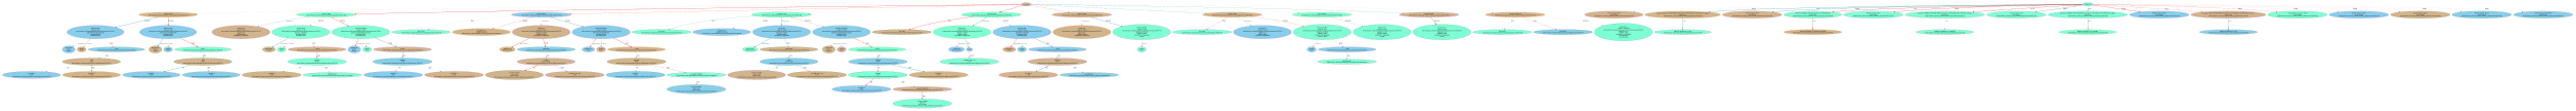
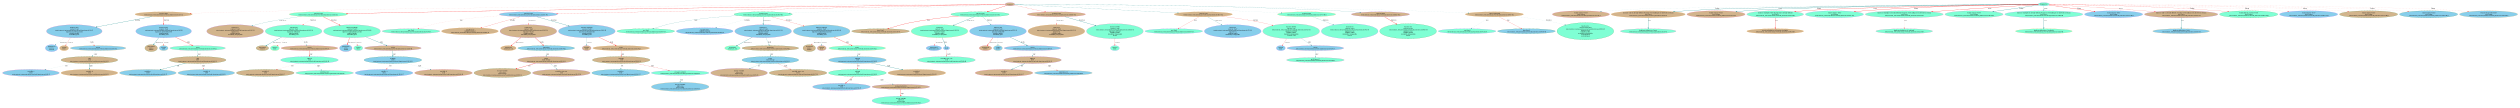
  strict digraph {
    fontname="Noto Serif"
    node [color=purple fillcolor=tan fontname="Noto Serif" style=filled]
    edge [color=red fontname="Noto Serif" style=bold]
    n1 [color=darkorange label="contract Test1\ntests/contract_testcases/solana/overload_functions.sol:2:1-11:2"]
    n2 [color=deeppink fillcolor=skyblue label="function sum\ncontract: Test1\ntests/contract_testcases/solana/overload_functions.sol:3:5-63\nsignature sum(int32,int32)\nvisibility public\nmutability pure"]
    n3 [fillcolor=skyblue label="function sum\ncontract: Test1\ntests/contract_testcases/solana/overload_functions.sol:8:5-63\nsignature sum(int64,int64)\nvisibility public\nmutability pure"]
    n4 [fillcolor=skyblue label="parameters\nint32 a\nint32 b"]
    n5 [color=darkorange label="returns\nint32 "]
    n6 [color=darkorange fillcolor=skyblue label="return\ntests/contract_testcases/solana/overload_functions.sol:4:9-21"]
    n7 [color=darkgreen label="parameters\nint64 a\nint64 b"]
    n8 [color=darkorange fillcolor=skyblue label="returns\nint64 "]
    n9 [color=deeppink fillcolor=aquamarine label="return\ntests/contract_testcases/solana/overload_functions.sol:9:9-21"]
    n10 [color=darkgreen label="add\nint32\ntests/contract_testcases/solana/overload_functions.sol:4:16-21"]
    n11 [color=deeppink fillcolor=skyblue label="variable: a\nint32\ntests/contract_testcases/solana/overload_functions.sol:4:16-17"]
    n12 [color=darkorange label="variable: b\nint32\ntests/contract_testcases/solana/overload_functions.sol:4:20-21"]
    n13 [color=darkgreen label="add\nint64\ntests/contract_testcases/solana/overload_functions.sol:9:16-21"]
    n14 [color=darkorange fillcolor=skyblue label="variable: a\nint64\ntests/contract_testcases/solana/overload_functions.sol:9:16-17"]
    n15 [color=darkorange fillcolor=skyblue label="variable: b\nint64\ntests/contract_testcases/solana/overload_functions.sol:9:20-21"]
    n16 [color=darkorange fillcolor=aquamarine label="contract Test2\ntests/contract_testcases/solana/overload_functions.sol:13:1-25:2"]
    n17 [label="constructor \ncontract: Test2\ntests/contract_testcases/solana/overload_functions.sol:14:5-19\nsignature ()\nvisibility public\nmutability nonpayable"]
    n18 [color=deeppink fillcolor=aquamarine label="function sub\ncontract: Test2\ntests/contract_testcases/solana/overload_functions.sol:18:5-54\nsignature sub(int32)\nvisibility public\nmutability pure"]
    n19 [color=deeppink fillcolor=aquamarine label="function multiply\ncontract: Test2\ntests/contract_testcases/solana/overload_functions.sol:22:5-68\nsignature multiply(int32,int32)\nvisibility public\nmutability pure"]
    n20 [color=darkgreen label="parameters\nint32 d"]
    n21 [color=darkorange fillcolor=aquamarine label="returns\nint32 "]
    n22 [color=deeppink label="return\ntests/contract_testcases/solana/overload_functions.sol:19:9-19"]
    n23 [color=deeppink fillcolor=skyblue label="parameters\nint32 a\nint32 b"]
    n24 [color=deeppink fillcolor=aquamarine label="returns\nint32 "]
    n25 [label="return\ntests/contract_testcases/solana/overload_functions.sol:23:9-19"]
    n26 [fillcolor=aquamarine label="subtract\nint32\ntests/contract_testcases/solana/overload_functions.sol:19:16-19"]
    n27 [color=darkgreen label="variable: d\nint32\ntests/contract_testcases/solana/overload_functions.sol:19:16-17"]
    n28 [color=deeppink fillcolor=aquamarine label="int32 literal: 2\ntests/contract_testcases/solana/overload_functions.sol:19:18-19"]
    n29 [color=darkgreen fillcolor=skyblue label="multiply\nint32\ntests/contract_testcases/solana/overload_functions.sol:23:16-19"]
    n30 [fillcolor=skyblue label="variable: a\nint32\ntests/contract_testcases/solana/overload_functions.sol:23:16-17"]
    n31 [color=deeppink label="variable: b\nint32\ntests/contract_testcases/solana/overload_functions.sol:23:18-19"]
    n32 [color=deeppink fillcolor=skyblue label="contract Test3\ntests/contract_testcases/solana/overload_functions.sol:27:1-37:2"]
    n33 [color=deeppink fillcolor=aquamarine label="base Test2\ntests/contract_testcases/solana/overload_functions.sol:27:19-24"]
    n34 [color=darkorange label="variable state\nvisibility internal\ntests/contract_testcases/solana/overload_functions.sol:28:5-16"]
    n35 [label="constructor \ncontract: Test3\ntests/contract_testcases/solana/overload_functions.sol:29:5-34\nsignature (int32)\nvisibility public\nmutability nonpayable"]
    n36 [color=deeppink fillcolor=skyblue label="function multiply\ncontract: Test3\ntests/contract_testcases/solana/overload_functions.sol:34:5-59\nsignature multiply(int32)\nvisibility public\nmutability pure"]
    n37 [color=darkorange label="parameters\nint32 state_var"]
    n38 [color=darkgreen fillcolor=skyblue label="expression\ntests/contract_testcases/solana/overload_functions.sol:30:9-26"]
-   n39 [color=deeppink fillcolor=skyblue label="parameters\nint32 c"]
    n40 [label="returns\nint32 "]
    n41 [color=darkorange label="return\ntests/contract_testcases/solana/overload_functions.sol:35:9-23"]
    n42 [label="assign\nint32 storage\ntests/contract_testcases/solana/overload_functions.sol:30:9-14"]
    n43 [color=darkgreen label="storage variable\nTest3.state\nint32 storage\ntests/contract_testcases/solana/overload_functions.sol:30:9-14"]
    n44 [label="variable: state_var\nint32\ntests/contract_testcases/solana/overload_functions.sol:30:17-26"]
    n45 [color=darkgreen label="multiply\nint32\ntests/contract_testcases/solana/overload_functions.sol:35:16-23"]
    n46 [color=darkgreen fillcolor=skyblue label="variable: c\nint32\ntests/contract_testcases/solana/overload_functions.sol:35:16-17"]
    n47 [fillcolor=aquamarine label="storage load int32\ntests/contract_testcases/solana/overload_functions.sol:35:18-23"]
    n48 [color=darkorange fillcolor=skyblue label="storage variable\nTest3.state\nint32 storage\ntests/contract_testcases/solana/overload_functions.sol:35:18-23"]
    n49 [color=darkgreen fillcolor=aquamarine label="contract Test4\ntests/contract_testcases/solana/overload_functions.sol:39:1-49:2"]
    n50 [color=darkgreen fillcolor=aquamarine label="base Test2\ntests/contract_testcases/solana/overload_functions.sol:39:19-24"]
    n51 [fillcolor=skyblue label="variable state\nvisibility internal\ntests/contract_testcases/solana/overload_functions.sol:40:5-16"]
    n52 [color=deeppink fillcolor=skyblue label="constructor \ncontract: Test4\ntests/contract_testcases/solana/overload_functions.sol:41:5-34\nsignature (int32)\nvisibility public\nmutability nonpayable"]
    n53 [color=darkorange fillcolor=skyblue label="function multiply\ncontract: Test4\ntests/contract_testcases/solana/overload_functions.sol:46:5-68\nsignature multiply(int32,int32)\nvisibility public\nmutability pure"]
    n54 [color=darkorange fillcolor=aquamarine label="parameters\nint32 state_var"]
    n55 [color=darkgreen label="expression\ntests/contract_testcases/solana/overload_functions.sol:42:9-26"]
    n56 [color=darkgreen label="parameters\nint32 a\nint32 b"]
    n57 [label="returns\nint32 "]
    n58 [color=darkorange fillcolor=aquamarine label="return\ntests/contract_testcases/solana/overload_functions.sol:47:9-25"]
    n59 [color=darkgreen fillcolor=skyblue label="assign\nint32 storage\ntests/contract_testcases/solana/overload_functions.sol:42:9-14"]
    n60 [label="storage variable\nTest4.state\nint32 storage\ntests/contract_testcases/solana/overload_functions.sol:42:9-14"]
    n61 [color=darkgreen label="variable: state_var\nint32\ntests/contract_testcases/solana/overload_functions.sol:42:17-26"]
    n62 [color=darkorange fillcolor=skyblue label="multiply\nint32\ntests/contract_testcases/solana/overload_functions.sol:47:16-25"]
    n63 [color=darkgreen fillcolor=aquamarine label="multiply\nint32\ntests/contract_testcases/solana/overload_functions.sol:47:16-23"]
    n64 [color=darkorange label="variable: b\nint32\ntests/contract_testcases/solana/overload_functions.sol:47:24-25"]
    n65 [color=deeppink fillcolor=skyblue label="variable: a\nint32\ntests/contract_testcases/solana/overload_functions.sol:47:16-17"]
    n66 [label="storage load int32\ntests/contract_testcases/solana/overload_functions.sol:47:18-23"]
    n67 [fillcolor=aquamarine label="storage variable\nTest4.state\nint32 storage\ntests/contract_testcases/solana/overload_functions.sol:47:18-23"]
    n68 [color=darkgreen fillcolor=aquamarine label="contract Test5\ntests/contract_testcases/solana/overload_functions.sol:51:1-58:2"]
    n69 [color=darkgreen label="base Test3\ntests/contract_testcases/solana/overload_functions.sol:51:19-24"]
    n70 [color=darkorange fillcolor=aquamarine label="constructor \ncontract: Test5\ntests/contract_testcases/solana/overload_functions.sol:52:5-50\nsignature (int32)\nvisibility public\nmutability nonpayable"]
    n71 [fillcolor=skyblue label="function sub\ncontract: Test5\ntests/contract_testcases/solana/overload_functions.sol:55:5-54\nsignature sub(int64)\nvisibility public\nmutability pure"]
    n72 [fillcolor=skyblue label="parameters\nint32 state_var"]
    n73 [fillcolor=skyblue label=Test3]
    n74 [color=deeppink label="parameters\nint64 e"]
    n75 [color=darkorange fillcolor=skyblue label="returns\nint64 "]
    n76 [color=deeppink fillcolor=skyblue label="return\ntests/contract_testcases/solana/overload_functions.sol:56:9-19"]
    n77 [color=deeppink fillcolor=aquamarine label="variable: state_var\nint32\ntests/contract_testcases/solana/overload_functions.sol:52:40-49"]
    n78 [label="subtract\nint64\ntests/contract_testcases/solana/overload_functions.sol:56:16-19"]
    n79 [color=deeppink label="variable: e\nint64\ntests/contract_testcases/solana/overload_functions.sol:56:16-17"]
    n80 [color=darkorange fillcolor=skyblue label="int64 literal: 2\ntests/contract_testcases/solana/overload_functions.sol:56:18-19"]
    n81 [color=deeppink label="contract Test6\ntests/contract_testcases/solana/overload_functions.sol:60:1-64:2"]
    n82 [color=darkorange label="constructor \ncontract: Test6\ntests/contract_testcases/solana/overload_functions.sol:61:5-19\nsignature ()\nvisibility public\nmutability nonpayable"]
    n83 [color=deeppink fillcolor=aquamarine label="function doThis\ncontract: Test6\ntests/contract_testcases/solana/overload_functions.sol:63:5-53\nsignature doThis()\nvisibility public\nmutability nonpayable\nvirtual"]
    n84 [fillcolor=aquamarine label="returns\nint32 "]
    n85 [color=darkorange label="contract Test7\ntests/contract_testcases/solana/overload_functions.sol:66:1-75:2"]
    n86 [fillcolor=aquamarine label="base Test6\ntests/contract_testcases/solana/overload_functions.sol:66:19-24"]
    n87 [fillcolor=skyblue label="constructor \ncontract: Test7\ntests/contract_testcases/solana/overload_functions.sol:67:5-19\nsignature ()\nvisibility public\nmutability nonpayable"]
    n88 [color=deeppink fillcolor=aquamarine label="function doThis\ncontract: Test7\ntests/contract_testcases/solana/overload_functions.sol:72:5-61\nsignature doThis()\nvisibility public\nmutability nonpayable\noverride Test6"]
    n89 [fillcolor=skyblue label="returns\nint32 "]
    n90 [color=deeppink fillcolor=skyblue label="return\ntests/contract_testcases/solana/overload_functions.sol:73:9-17"]
    n91 [color=deeppink fillcolor=aquamarine label="int32 literal: 7\ntests/contract_testcases/solana/overload_functions.sol:73:16-17"]
    n92 [color=darkorange fillcolor=aquamarine label="contract Base1\ntests/contract_testcases/solana/overload_functions.sol:77:1-80:2"]
    n93 [fillcolor=aquamarine label="function foo\ncontract: Base1\ntests/contract_testcases/solana/overload_functions.sol:79:5-34\nsignature foo()\nvisibility public\nmutability nonpayable\nvirtual"]
    n94 [label="contract Base2\ntests/contract_testcases/solana/overload_functions.sol:82:1-85:2"]
    n95 [color=darkgreen fillcolor=aquamarine label="function foo\ncontract: Base2\ntests/contract_testcases/solana/overload_functions.sol:84:5-34\nsignature foo()\nvisibility public\nmutability nonpayable\nvirtual"]
    n96 [color=darkorange label="contract Inherited\ntests/contract_testcases/solana/overload_functions.sol:87:1-91:2"]
    n97 [fillcolor=aquamarine label="base Base1\ntests/contract_testcases/solana/overload_functions.sol:87:23-28"]
    n98 [color=darkgreen fillcolor=skyblue label="base Base2\ntests/contract_testcases/solana/overload_functions.sol:87:30-35"]
    n99 [color=darkgreen fillcolor=aquamarine label="function foo\ncontract: Inherited\ntests/contract_testcases/solana/overload_functions.sol:90:5-49\nsignature foo()\nvisibility public\nmutability nonpayable\noverride Base1\noverride Base2"]
    n100 [color=deeppink label="found contract 'Test1'\nlevel Debug\ntests/contract_testcases/solana/overload_functions.sol:2:1-11:2"]
    n101 [color=darkorange label="function 'sum' is already defined. Function overloading is not allowed on Solana\nlevel Error\ntests/contract_testcases/solana/overload_functions.sol:8:5-63"]
    n102 [color=deeppink fillcolor=aquamarine label="duplicate definition of 'sum'\ntests/contract_testcases/solana/overload_functions.sol:3:5-63"]
    n103 [color=deeppink label="found contract 'Test2'\nlevel Debug\ntests/contract_testcases/solana/overload_functions.sol:13:1-25:2"]
    n104 [color=deeppink fillcolor=aquamarine label="function 'multiply' with this signature already defined\nlevel Error\ntests/contract_testcases/solana/overload_functions.sol:22:5-68"]
    n105 [color=darkorange label="previous definition of function 'multiply'\ntests/contract_testcases/solana/overload_functions.sol:46:5-68"]
    n106 [fillcolor=aquamarine label="found contract 'Test3'\nlevel Debug\ntests/contract_testcases/solana/overload_functions.sol:27:1-37:2"]
    n107 [color=deeppink fillcolor=aquamarine label="function 'multiply' is already defined. Function overloading is not allowed on Solana\nlevel Error\ntests/contract_testcases/solana/overload_functions.sol:34:5-59"]
    n108 [color=deeppink fillcolor=aquamarine label="duplicate definition of 'multiply'\ntests/contract_testcases/solana/overload_functions.sol:22:5-68"]
    n109 [color=deeppink fillcolor=aquamarine label="found contract 'Test4'\nlevel Debug\ntests/contract_testcases/solana/overload_functions.sol:39:1-49:2"]
    n110 [fillcolor=aquamarine label="function 'multiply' is already defined. Function overloading is not allowed on Solana\nlevel Error\ntests/contract_testcases/solana/overload_functions.sol:46:5-68"]
    n111 [color=darkorange fillcolor=aquamarine label="duplicate definition of 'multiply'\ntests/contract_testcases/solana/overload_functions.sol:22:5-68"]
    n112 [fillcolor=skyblue label="found contract 'Test5'\nlevel Debug\ntests/contract_testcases/solana/overload_functions.sol:51:1-58:2"]
    n113 [label="function 'sub' is already defined. Function overloading is not allowed on Solana\nlevel Error\ntests/contract_testcases/solana/overload_functions.sol:55:5-54"]
    n114 [color=darkorange fillcolor=skyblue label="duplicate definition of 'sub'\ntests/contract_testcases/solana/overload_functions.sol:18:5-54"]
    n115 [color=darkgreen fillcolor=aquamarine label="found abstract contract 'Test6'\nlevel Debug\ntests/contract_testcases/solana/overload_functions.sol:60:1-64:2"]
    n116 [fillcolor=skyblue label="found contract 'Test7'\nlevel Debug\ntests/contract_testcases/solana/overload_functions.sol:66:1-75:2"]
    n117 [color=darkgreen label="found contract 'Base1'\nlevel Debug\ntests/contract_testcases/solana/overload_functions.sol:77:1-80:2"]
    n118 [color=darkgreen fillcolor=skyblue label="found contract 'Base2'\nlevel Debug\ntests/contract_testcases/solana/overload_functions.sol:82:1-85:2"]
    n119 [color=darkorange fillcolor=skyblue label="found contract 'Inherited'\nlevel Debug\ntests/contract_testcases/solana/overload_functions.sol:87:1-91:2"]
    contracts
    diagnostics [fillcolor=aquamarine]
    n1 -> n2 [color=teal label=function]
    n1 -> n3 [label=function]
    n2 -> n4 [color=teal label=parameters style=dotted]
    n2 -> n5 [label=returns style=solid]
    n2 -> n6 [label=body style=dotted]
    n3 -> n7 [color=teal label=parameters]
    n3 -> n8 [label=returns style=dotted]
    n3 -> n9 [label=body]
    n6 -> n10 [color=teal label=expr style=dotted]
    n9 -> n13 [color=teal label=expr style=solid]
    n10 -> n11 [color=teal label=left style=dotted]
    n10 -> n12 [color=teal label=right]
    n13 -> n14 [color=teal label=left]
    n13 -> n15 [label=right style=dotted]
    n16 -> n17 [color=teal label=constructor style=solid]
    n16 -> n18 [label=function style=dotted]
    n16 -> n19 [label=function]
    n18 -> n20 [color=teal label=parameters]
    n18 -> n21 [label=returns style=dotted]
    n18 -> n22 [color=teal label=body style=dotted]
    n19 -> n23 [label=parameters]
    n19 -> n24 [label=returns style=dotted]
    n19 -> n25 [color=teal label=body]
    n22 -> n26 [label=expr]
    n25 -> n29 [color=teal label=expr]
    n26 -> n27 [label=left style=dotted]
    n26 -> n28 [color=teal label=right style=dotted]
    n29 -> n30 [label=left style=dotted]
    n29 -> n31 [color=teal label=right style=dotted]
    n32 -> n33 [label=base style=dotted]
    n32 -> n34 [label=variable style=solid]
    n32 -> n35 [label=constructor style=dotted]
    n32 -> n36 [color=teal label=function]
    n35 -> n37 [label=parameters]
    n35 -> n38 [label=body]
-   n36 -> n39 [label=parameters]
    n36 -> n40 [color=teal label=returns style=solid]
    n36 -> n41 [label=body]
    n38 -> n42 [color=teal label=expr style=dotted]
    n41 -> n45 [label=expr style=solid]
    n42 -> n43 [label=left]
    n42 -> n44 [color=teal label=right style=solid]
    n45 -> n46 [color=teal label=left style=dotted]
    n45 -> n47 [label=right style=solid]
    n47 -> n48 [color=teal label=expr style=dotted]
    n49 -> n50 [color=teal label=base style=solid]
    n49 -> n51 [color=teal label=variable style=dotted]
    n49 -> n52 [color=teal label=constructor]
    n49 -> n53 [label=function style=solid]
    n52 -> n54 [color=teal label=parameters]
    n52 -> n55 [color=teal label=body style=solid]
    n53 -> n56 [label=parameters style=dotted]
    n53 -> n57 [color=teal label=returns style=dotted]
    n53 -> n58 [label=body]
    n55 -> n59 [color=teal label=expr style=dotted]
    n58 -> n62 [color=teal label=expr style=dotted]
    n59 -> n60 [color=teal label=left style=solid]
    n59 -> n61 [label=right style=solid]
    n62 -> n63 [label=left style=solid]
    n62 -> n64 [color=teal label=right]
    n63 -> n65 [label=left]
    n63 -> n66 [color=teal label=right style=dotted]
    n66 -> n67 [label=expr]
    n68 -> n69 [label=base]
    n68 -> n70 [color=teal label=constructor]
    n68 -> n71 [color=teal label=function style=solid]
    n70 -> n72 [label=parameters style=dotted]
    n70 -> n73 [color=teal label=base]
    n71 -> n74 [label=parameters]
    n71 -> n75 [color=teal label=returns style=dotted]
    n71 -> n76 [color=teal label=body]
    n73 -> n77 [label="arg #0" style=solid]
    n76 -> n78 [color=teal label=expr style=dotted]
    n78 -> n79 [color=teal label=left]
    n78 -> n80 [label=right style=dotted]
    n81 -> n82 [label=constructor style=dotted]
    n81 -> n83 [color=teal label=function]
    n83 -> n84 [label=returns style=solid]
    n85 -> n86 [label=base style=solid]
    n85 -> n87 [color=teal label=constructor style=solid]
    n85 -> n88 [label=function style=solid]
    n88 -> n89 [label=returns style=solid]
    n88 -> n90 [color=teal label=body style=solid]
    n90 -> n91 [color=teal label=expr style=solid]
    n92 -> n93 [color=teal label=function style=solid]
    n94 -> n95 [label=function]
    n96 -> n97 [color=teal label=base style=dotted]
    n96 -> n98 [label=base style=solid]
    n96 -> n99 [color=teal label=function style=dotted]
    n101 -> n102 [color=teal label=note]
    n104 -> n105 [label=note]
    n107 -> n108 [label=note style=dotted]
    n110 -> n111 [color=teal label=note]
    n113 -> n114 [color=teal label=note]
    contracts -> n1 [style=dotted]
    contracts -> n16
    contracts -> n32 [style=solid]
    contracts -> n49 [color=teal style=dotted]
    contracts -> n68
    contracts -> n81 [style=solid]
    contracts -> n85 [color=teal style=solid]
    contracts -> n92 [color=teal style=dotted]
    contracts -> n94 [color=teal style=solid]
    contracts -> n96 [color=teal style=dotted]
    diagnostics -> n100 [color=teal label=Debug style=dotted]
    diagnostics -> n101 [color=teal label=Error]
    diagnostics -> n103 [color=teal label=Debug]
    diagnostics -> n104 [label=Error]
    diagnostics -> n106 [label=Debug]
    diagnostics -> n107 [label=Error]
    diagnostics -> n109 [color=teal label=Debug]
    diagnostics -> n110 [color=teal label=Error style=solid]
    diagnostics -> n112 [label=Debug]
    diagnostics -> n113 [label=Error style=solid]
    diagnostics -> n115 [label=Debug style=solid]
    diagnostics -> n116 [label=Debug style=dotted]
    diagnostics -> n117 [label=Debug style=dotted]
    diagnostics -> n118 [label=Debug style=dotted]
    diagnostics -> n119 [label=Debug style=dotted]
  }
